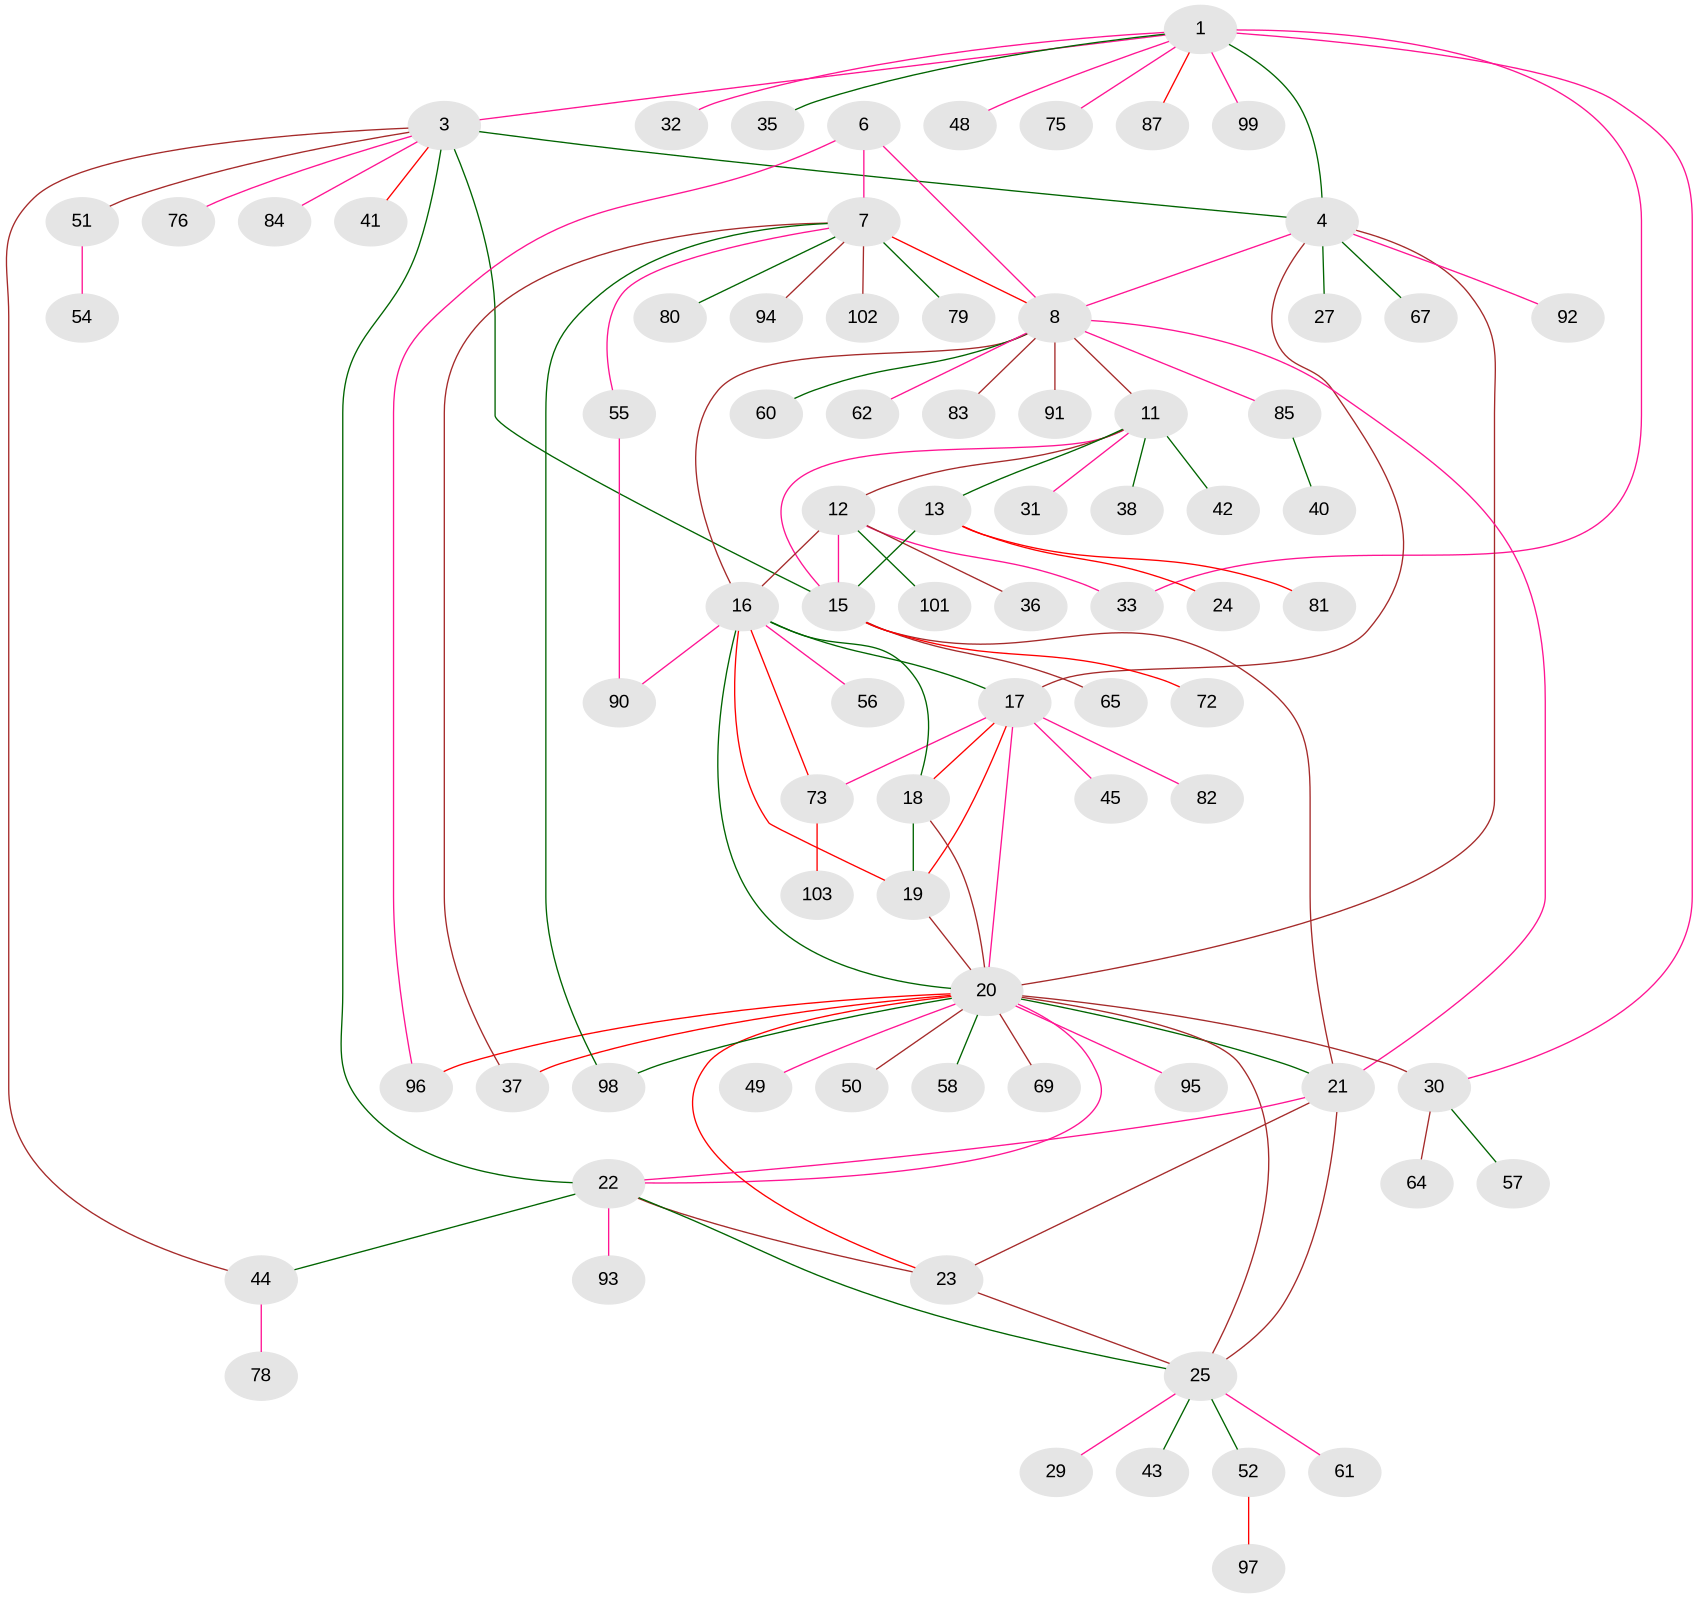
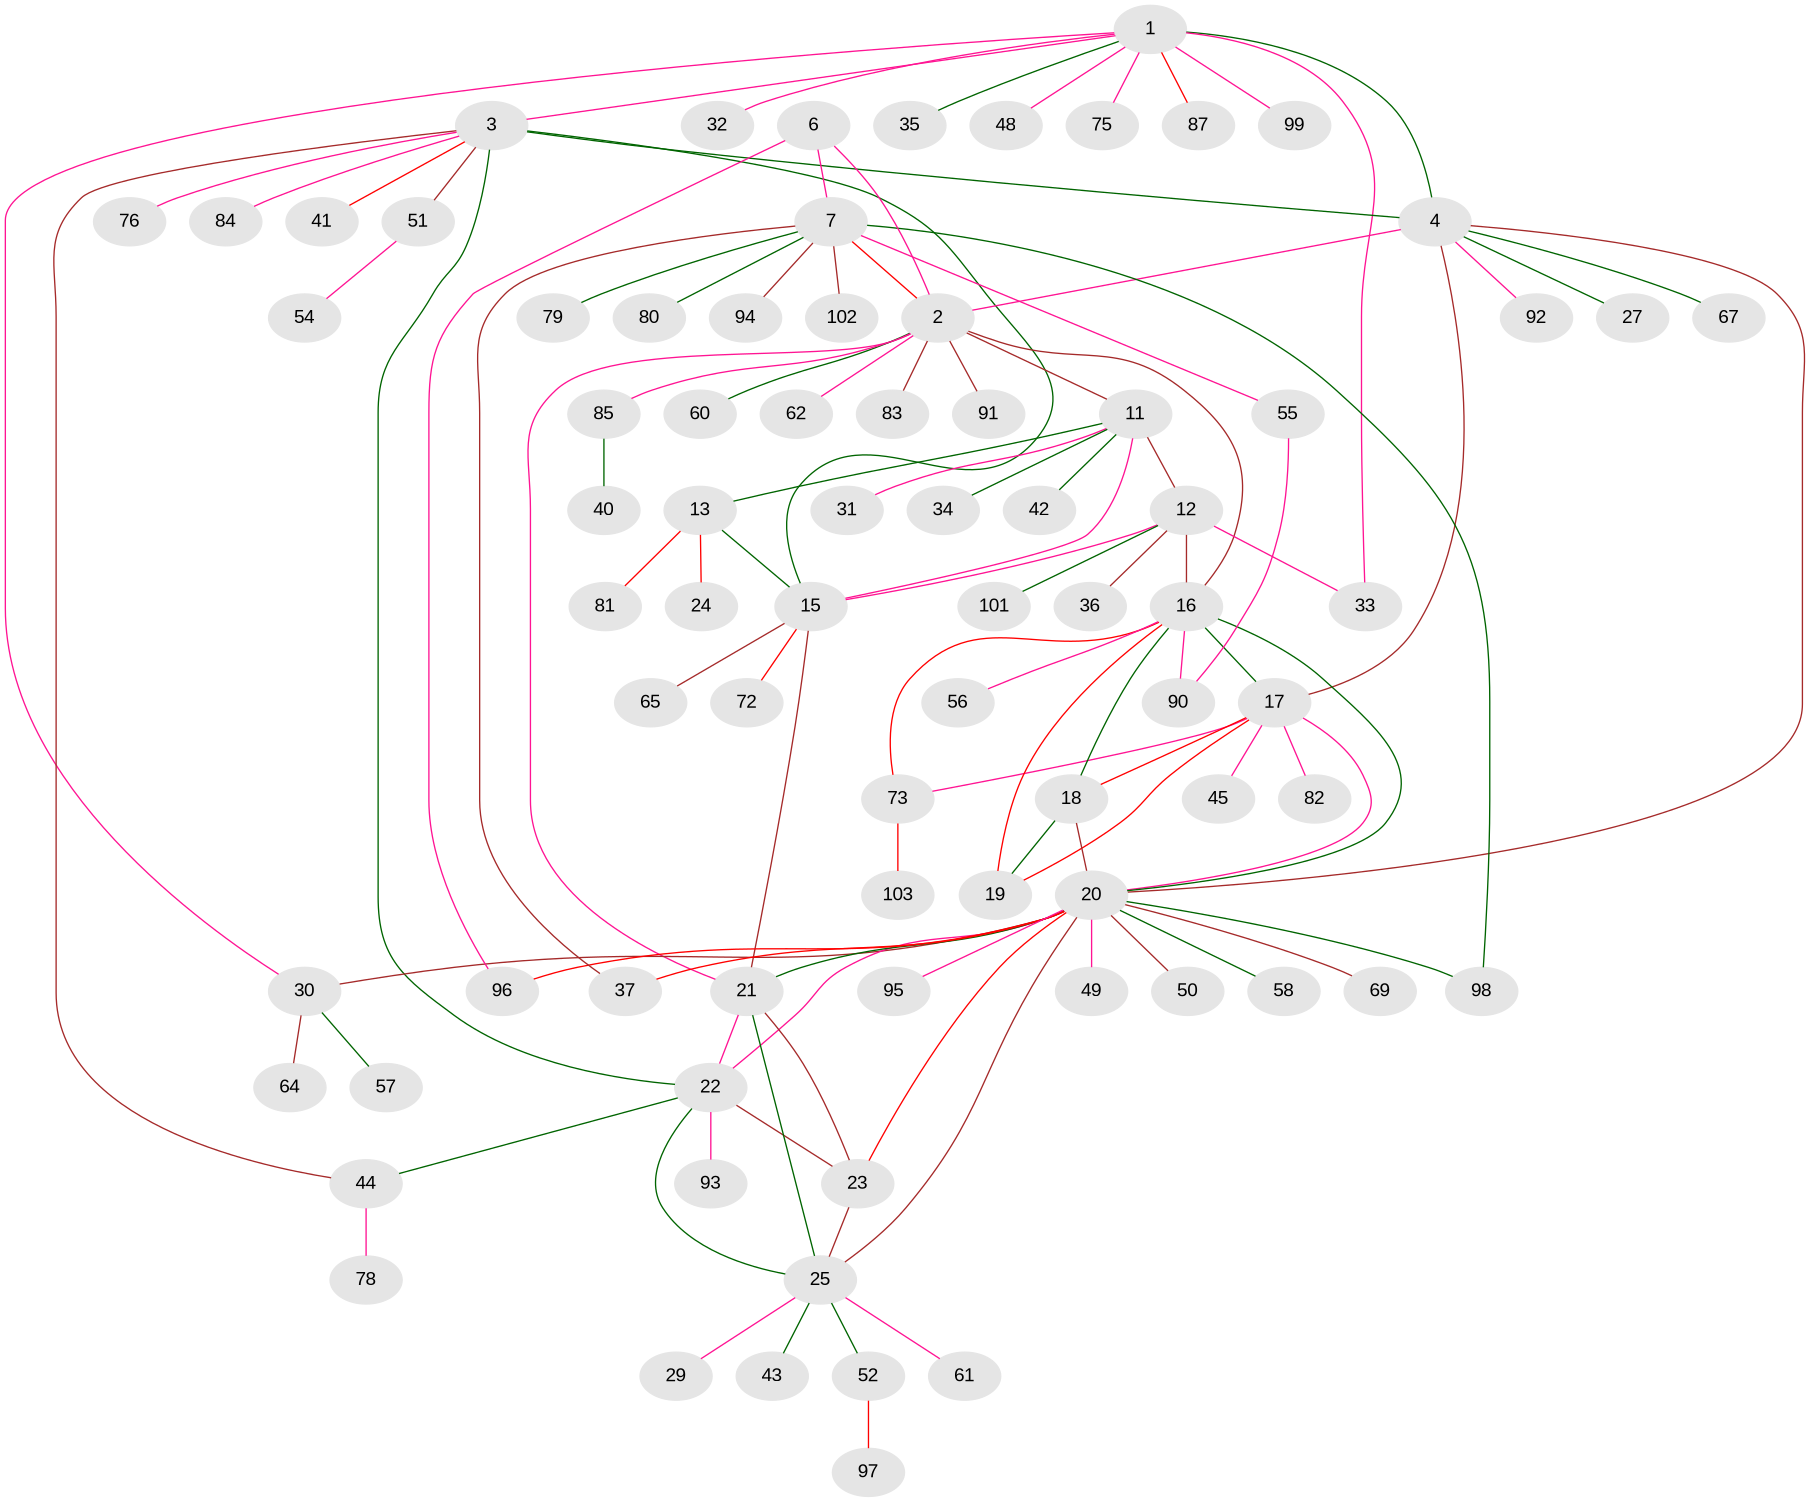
  graph {
    fontname="Liberation Sans"
    node [color=gray90 fontname="Liberation Sans" style=filled]
    edge [color=deeppink fontname="Liberation Sans"]
    1 [super="+2"]
    3 [super="+39"]
    4 [super="+5"]
    30 [super="+89"]
    32
    33
    35
    48
    75
    87
    99
    15 [super="+46"]
    22 [super="+59"]
    41
    44 [super="+53"]
    51 [super="+70"]
    76
    84
-   8 [super="+9"]
+   8 [super="+9" label=2]
    17 [super="+66"]
    20 [super="+24"]
    27
    67
    92
    57
    64
    73 [super="+77"]
    103
    21
    65
    72
    23 [super="+68"]
    25 [super="+63"]
    93
    78
    54
    11 [super="+14"]
    16 [super="+88"]
    60
    62
    83
    85
    91
    18 [super="+26"]
    19 [super="+74"]
    45
    82
    96
    37
    98
    49
    50
    58
    69
    95
    7 [super="+10"]
    55 [super="+86"]
    79
    80 [super="+104"]
    94
    102
    6
    90
    12 [super="+71"]
    13 [super="+47"]
    31 [super="+100"]
-   38
+   38 [label=34]
    42
    56
    40
    36
    101
    n73 [label=24]
    81
    29
    43
    52
    61
    97
    1 -- 3 [weight=2]
    1 -- 4 [color=darkgreen weight=4]
    1 -- 30
    1 -- 32
    1 -- 33
    1 -- 35 [color=darkgreen]
    1 -- 48
    1 -- 75
    1 -- 87 [color=red]
    1 -- 99
    3 -- 4 [color=darkgreen weight=2]
    3 -- 15 [color=darkgreen]
    3 -- 22 [color=darkgreen]
    3 -- 41 [color=red]
    3 -- 44 [color=brown]
    3 -- 51 [color=brown]
    3 -- 76
    3 -- 84
    4 -- 8
    4 -- 17 [color=brown]
    4 -- 20 [color=brown]
    4 -- 27 [color=darkgreen]
    4 -- 67 [color=darkgreen]
    4 -- 92
    30 -- 57 [color=darkgreen]
    30 -- 64 [color=brown]
    15 -- 21 [color=brown]
    15 -- 65 [color=brown]
    15 -- 72 [color=red]
    22 -- 44 [color=darkgreen]
    22 -- 23 [color=brown]
    22 -- 25 [color=darkgreen]
    22 -- 93
    44 -- 78
    51 -- 54
    8 -- 21
    8 -- 11 [color=brown]
    8 -- 16 [color=brown]
    8 -- 60 [color=darkgreen]
    8 -- 62
    8 -- 83 [color=brown]
    8 -- 85
    8 -- 91 [color=brown]
    17 -- 20
    17 -- 73
    17 -- 18 [color=red]
    17 -- 19 [color=red]
    17 -- 45
    17 -- 82
    20 -- 30 [color=brown weight=2]
    20 -- 22
    20 -- 21 [color=darkgreen]
    20 -- 23 [color=red]
    20 -- 25 [color=brown]
    20 -- 96 [color=red]
    20 -- 37 [color=red]
    20 -- 98 [color=darkgreen]
    20 -- 49
    20 -- 50 [color=brown]
    20 -- 58 [color=darkgreen]
    20 -- 69 [color=brown]
    20 -- 95
    73 -- 103 [color=red]
    21 -- 22
    21 -- 23 [color=brown]
-   21 -- 25 [color=brown]
+   21 -- 25 [color=darkgreen]
    23 -- 25 [color=brown]
    25 -- 29
    25 -- 43 [color=darkgreen]
    25 -- 52 [color=darkgreen]
    25 -- 61
    11 -- 15 [weight=2]
    11 -- 12 [color=brown weight=2]
    11 -- 13 [color=darkgreen weight=2]
    11 -- 31
    11 -- 38 [color=darkgreen]
    11 -- 42 [color=darkgreen]
    16 -- 17 [color=darkgreen]
    16 -- 20 [color=darkgreen]
    16 -- 73 [color=red]
    16 -- 18 [color=darkgreen]
    16 -- 19 [color=red]
    16 -- 90
    16 -- 56
    85 -- 40 [color=darkgreen]
    18 -- 20 [color=brown]
    18 -- 19 [color=darkgreen]
-   19 -- 20 [color=brown]
    7 -- 8 [color=red weight=4]
    7 -- 37 [color=brown]
    7 -- 98 [color=darkgreen]
    7 -- 55
    7 -- 79 [color=darkgreen]
    7 -- 80 [color=darkgreen]
    7 -- 94 [color=brown]
    7 -- 102 [color=brown]
    55 -- 90
    6 -- 8 [weight=2]
    6 -- 96
    6 -- 7 [weight=2]
    12 -- 33
    12 -- 15
    12 -- 16 [color=brown]
    12 -- 36 [color=brown]
    12 -- 101 [color=darkgreen]
    13 -- 15 [color=darkgreen]
    13 -- n73 [color=red]
    13 -- 81 [color=red]
    52 -- 97 [color=red]
  }
